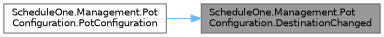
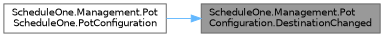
  digraph {
    rankdir=RL
    node [fontname=Helvetica fontsize=10 shape=box style=filled]
    n1 [color=gray40 fillcolor=grey60 fontcolor=black height=0.2 label="ScheduleOne.Management.Pot\lConfiguration.DestinationChanged" width=0.4]
-   n2 [color=grey40 fillcolor=white height=0.2 label="ScheduleOne.Management.Pot\lConfiguration.PotConfiguration" width=0.4]
+   n2 [color=grey40 fillcolor=white height=0.2 label="ScheduleOne.Management.Pot\lScheduleOne.PotConfiguration" width=0.4]
    n1 -> n2 [color=steelblue1 dir=back fontname=Helvetica fontsize=10 labelfontname=Helvetica labelfontsize=10 style=solid]
  }
